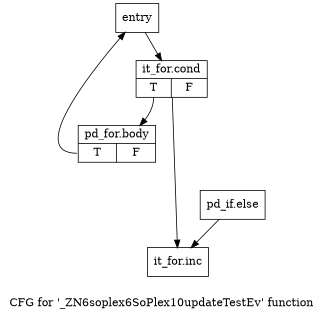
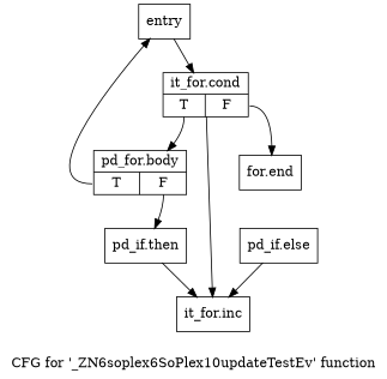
  digraph {
    label="CFG for '_ZN6soplex6SoPlex10updateTestEv' function"
    node [shape=record]
    n1 [label="{entry}"]
    n2 [label="{it_for.cond|{<s0>T|<s1>F}}"]
    n3 [label="{pd_for.body|{<s0>T|<s1>F}}"]
+   n4 [label="{for.end}"]
    n5 [label="{it_for.inc}"]
+   n6 [label="{pd_if.then}"]
    n7 [label="{pd_if.else}"]
    n1 -> n2
    n2 -> n3 [tailport=s0]
+   n2 -> n4 [tailport=s1]
    n2 -> n5
    n3 -> n1 [tailport=s0]
+   n3 -> n6 [tailport=s1]
+   n6 -> n5
    n7 -> n5
  }
